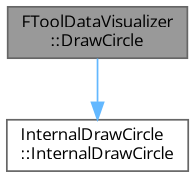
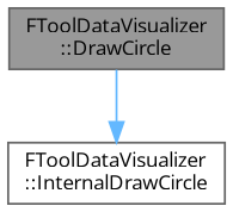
  digraph {
    rankdir=TB
    fontname="Open Sans"
    node [fontname="Open Sans" fontsize=10 shape=box style=filled]
    n1 [color=gray40 fillcolor=grey60 fontcolor=black height=0.2 label="FToolDataVisualizer\l::DrawCircle" width=0.4]
-   n2 [color=grey40 fillcolor=white height=0.2 label="InternalDrawCircle\l::InternalDrawCircle" width=0.4]
+   n2 [color=grey40 fillcolor=white height=0.2 label="FToolDataVisualizer\l::InternalDrawCircle" width=0.4]
    n1 -> n2 [color=steelblue1 fontname="Open Sans" fontsize=10 labelfontname=Helvetica labelfontsize=10 style=solid]
  }
